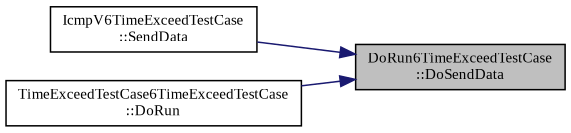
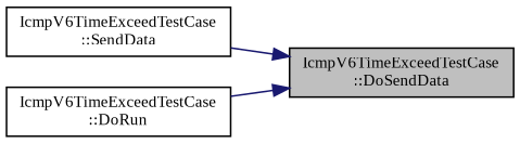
  digraph {
    fontname="Liberation Serif"
    rankdir=RL
    node [color=black fillcolor=white fontname="Liberation Serif" fontsize=10 shape=record style=filled]
    edge [color=midnightblue dir=back fontname="Liberation Serif" fontsize=10 labelfontname=Helvetica labelfontsize=10 style=solid]
-   n1 [fillcolor=grey75 fontcolor=black height=0.2 label="DoRun6TimeExceedTestCase\l::DoSendData" width=0.4]
+   n1 [fillcolor=grey75 fontcolor=black height=0.2 label="IcmpV6TimeExceedTestCase\l::DoSendData" width=0.4]
    n2 [height=0.2 label="IcmpV6TimeExceedTestCase\l::SendData" width=0.4]
-   n3 [height=0.2 label="TimeExceedTestCase6TimeExceedTestCase\l::DoRun" width=0.4]
+   n3 [height=0.2 label="IcmpV6TimeExceedTestCase\l::DoRun" width=0.4]
    n1 -> n2
    n1 -> n3
  }
